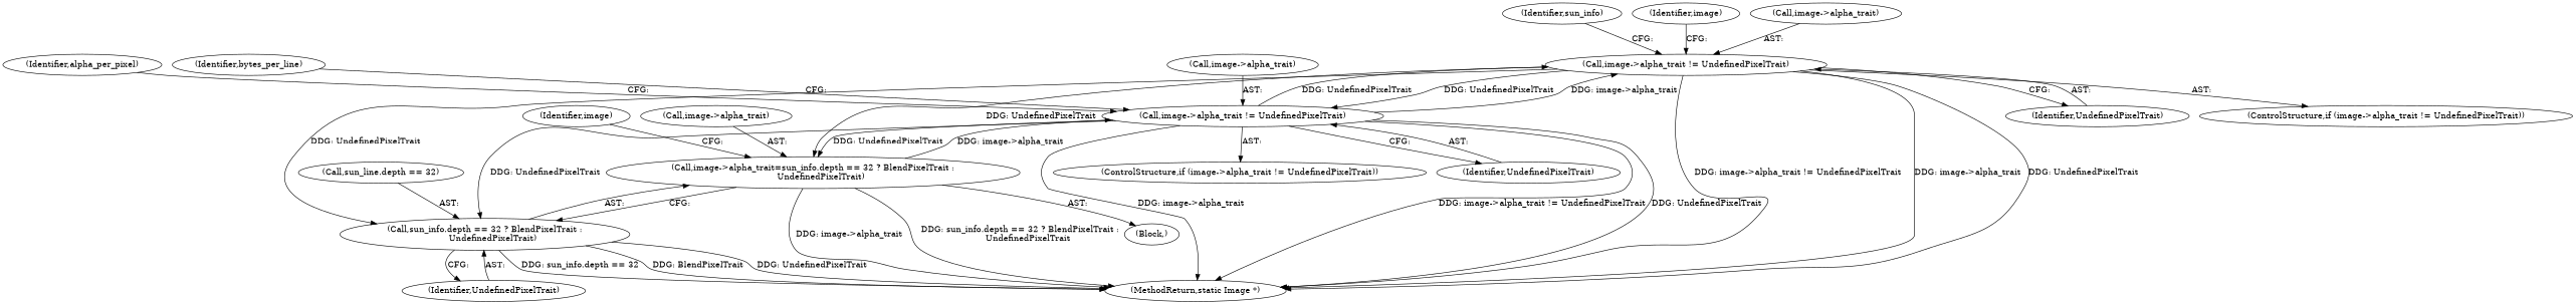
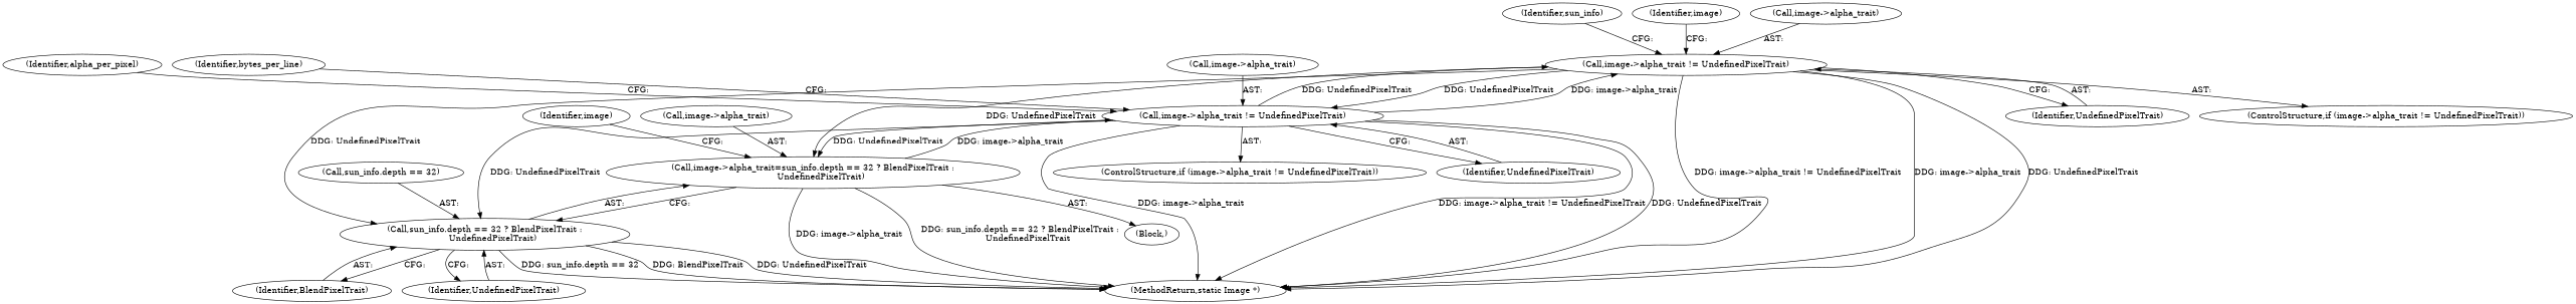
  digraph {
    n1 [label="(Call,image->alpha_trait != UndefinedPixelTrait)"]
    n2 [label="(Call,image->alpha_trait != UndefinedPixelTrait)"]
    n3 [label="(Call,image->alpha_trait=sun_info.depth == 32 ? BlendPixelTrait :\n      UndefinedPixelTrait)"]
    n4 [label="(Call,sun_info.depth == 32 ? BlendPixelTrait :\n      UndefinedPixelTrait)"]
    n5 [label="(Identifier,UndefinedPixelTrait)"]
    n6 [label="(MethodReturn,static Image *)"]
    n7 [label="(ControlStructure,if (image->alpha_trait != UndefinedPixelTrait))"]
    n8 [label="(ControlStructure,if (image->alpha_trait != UndefinedPixelTrait))"]
    n9 [label="(Identifier,UndefinedPixelTrait)"]
    n10 [label="(Block,)"]
    n11 [label="(Identifier,UndefinedPixelTrait)"]
+   n12 [label="(Identifier,BlendPixelTrait)"]
    n13 [label="(Identifier,image)"]
    n14 [label="(Identifier,alpha_per_pixel)"]
-   n15 [label="(Call,sun_line.depth == 32)"]
+   n15 [label="(Call,sun_info.depth == 32)"]
    n16 [label="(Identifier,bytes_per_line)"]
    n17 [label="(Identifier,sun_info)"]
    n18 [label="(Identifier,image)"]
    n19 [label="(Call,image->alpha_trait)"]
    n20 [label="(Call,image->alpha_trait)"]
    n21 [label="(Call,image->alpha_trait)"]
    n1 -> n2 [label="DDG: UndefinedPixelTrait"]
    n1 -> n3 [label="DDG: UndefinedPixelTrait"]
    n1 -> n4 [label="DDG: UndefinedPixelTrait"]
    n1 -> n5 [label="CFG: "]
    n1 -> n6 [label="DDG: image->alpha_trait != UndefinedPixelTrait"]
    n1 -> n6 [label="DDG: image->alpha_trait"]
    n1 -> n6 [label="DDG: UndefinedPixelTrait"]
    n1 -> n7 [label="AST: "]
    n2 -> n1 [label="DDG: image->alpha_trait"]
    n2 -> n1 [label="DDG: UndefinedPixelTrait"]
    n2 -> n3 [label="DDG: UndefinedPixelTrait"]
    n2 -> n4 [label="DDG: UndefinedPixelTrait"]
    n2 -> n6 [label="DDG: image->alpha_trait"]
    n2 -> n6 [label="DDG: image->alpha_trait != UndefinedPixelTrait"]
    n2 -> n6 [label="DDG: UndefinedPixelTrait"]
    n2 -> n8 [label="AST: "]
    n2 -> n9 [label="CFG: "]
    n3 -> n2 [label="DDG: image->alpha_trait"]
    n3 -> n4 [label="CFG: "]
    n3 -> n6 [label="DDG: image->alpha_trait"]
    n3 -> n6 [label="DDG: sun_info.depth == 32 ? BlendPixelTrait :\n      UndefinedPixelTrait"]
    n3 -> n10 [label="AST: "]
    n4 -> n3 [label="AST: "]
    n4 -> n6 [label="DDG: sun_info.depth == 32"]
    n4 -> n6 [label="DDG: BlendPixelTrait"]
    n4 -> n6 [label="DDG: UndefinedPixelTrait"]
    n4 -> n11 [label="CFG: "]
+   n4 -> n12 [label="CFG: "]
    n5 -> n1 [label="AST: "]
    n9 -> n2 [label="AST: "]
    n11 -> n4 [label="AST: "]
+   n12 -> n4 [label="AST: "]
    n13 -> n3 [label="CFG: "]
    n14 -> n2 [label="CFG: "]
    n15 -> n4 [label="AST: "]
    n16 -> n2 [label="CFG: "]
    n17 -> n1 [label="CFG: "]
    n18 -> n1 [label="CFG: "]
    n19 -> n2 [label="AST: "]
    n20 -> n1 [label="AST: "]
    n21 -> n3 [label="AST: "]
  }
